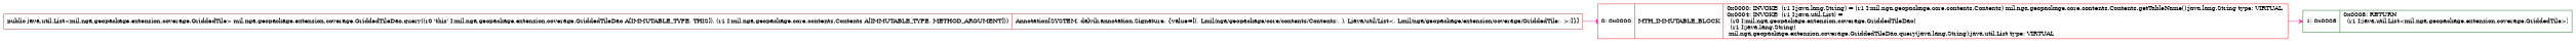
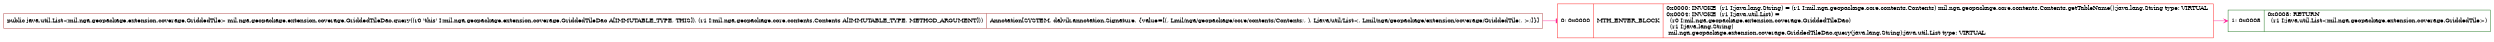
  digraph {
    rankdir=LR
    node [shape=record]
    edge [color=deeppink]
-   n1 [label="{0\:\ 0x0000|MTH_IMMUTABLE_BLOCK\l|0x0000: INVOKE  (r1 I:java.lang.String) = (r1 I:mil.nga.geopackage.core.contents.Contents) mil.nga.geopackage.core.contents.Contents.getTableName():java.lang.String type: VIRTUAL \l0x0004: INVOKE  (r1 I:java.util.List) = \l  (r0 I:mil.nga.geopackage.extension.coverage.GriddedTileDao)\l  (r1 I:java.lang.String)\l mil.nga.geopackage.extension.coverage.GriddedTileDao.query(java.lang.String):java.util.List type: VIRTUAL \l}" color=red]
+   n1 [label="{0\:\ 0x0000|MTH_ENTER_BLOCK\l|0x0000: INVOKE  (r1 I:java.lang.String) = (r1 I:mil.nga.geopackage.core.contents.Contents) mil.nga.geopackage.core.contents.Contents.getTableName():java.lang.String type: VIRTUAL \l0x0004: INVOKE  (r1 I:java.util.List) = \l  (r0 I:mil.nga.geopackage.extension.coverage.GriddedTileDao)\l  (r1 I:java.lang.String)\l mil.nga.geopackage.extension.coverage.GriddedTileDao.query(java.lang.String):java.util.List type: VIRTUAL \l}" color=red]
    n2 [label="{1\:\ 0x0008|0x0008: RETURN  \l  (r1 I:java.util.List\<mil.nga.geopackage.extension.coverage.GriddedTile\>)\l \l}" color=darkgreen]
    n3 [label="{public java.util.List\<mil.nga.geopackage.extension.coverage.GriddedTile\> mil.nga.geopackage.extension.coverage.GriddedTileDao.query((r0 'this' I:mil.nga.geopackage.extension.coverage.GriddedTileDao A[IMMUTABLE_TYPE, THIS]), (r1 I:mil.nga.geopackage.core.contents.Contents A[IMMUTABLE_TYPE, METHOD_ARGUMENT]))  | Annotation[SYSTEM, dalvik.annotation.Signature, \{value=[(, Lmil\/nga\/geopackage\/core\/contents\/Contents;, ), Ljava\/util\/List\<, Lmil\/nga\/geopackage\/extension\/coverage\/GriddedTile;, \>;]\}]\l}" color=brown]
    n1 -> n2 [arrowhead=vee]
    n3 -> n1 [arrowhead=tee]
  }
